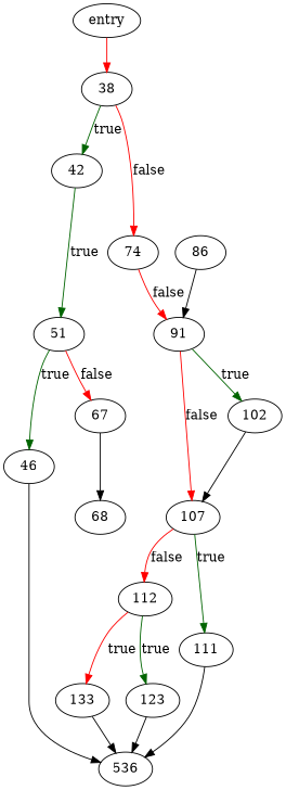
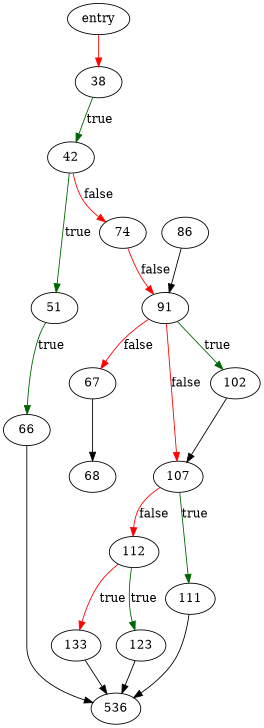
  digraph {
    n1 [label=entry]
    38
    42
    74
    51
    91
-   66 [label=46]
+   66
    67
    n9 [label=536]
    68
    86
    102
    107
    111
    112
    123
    133
    n1 -> 38 [color=red]
    38 -> 42 [color=darkgreen label=true]
-   38 -> 74 [color=red label=false]
+   42 -> 74 [color=red label=false]
    42 -> 51 [color=darkgreen label=true]
    74 -> 91 [color=red label=false]
    51 -> 66 [color=darkgreen label=true]
-   51 -> 67 [color=red label=false]
+   91 -> 67 [color=red label=false]
    91 -> 102 [color=darkgreen label=true]
    91 -> 107 [color=red label=false]
    66 -> n9
    67 -> 68
    86 -> 91
    102 -> 107
    107 -> 111 [color=darkgreen label=true]
    107 -> 112 [color=red label=false]
    111 -> n9
    112 -> 123 [color=darkgreen label=true]
    112 -> 133 [color=red label=true]
    123 -> n9
    133 -> n9
  }
